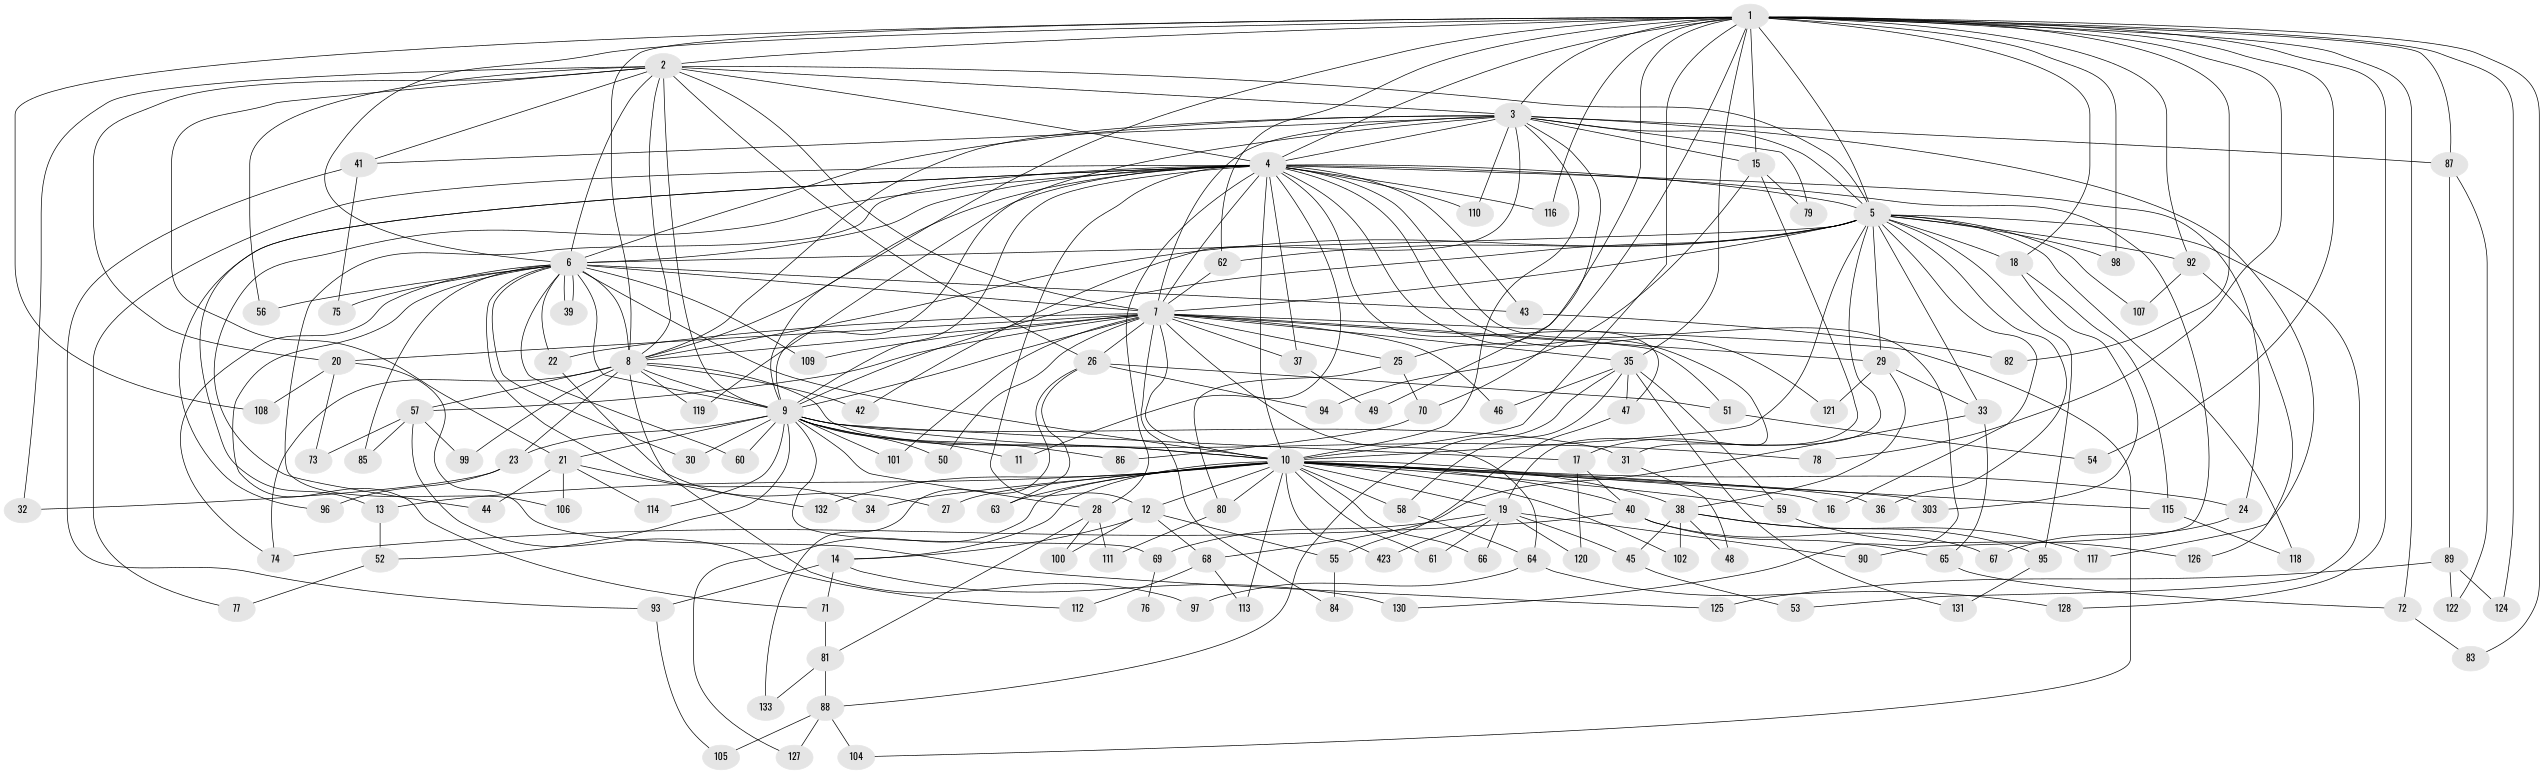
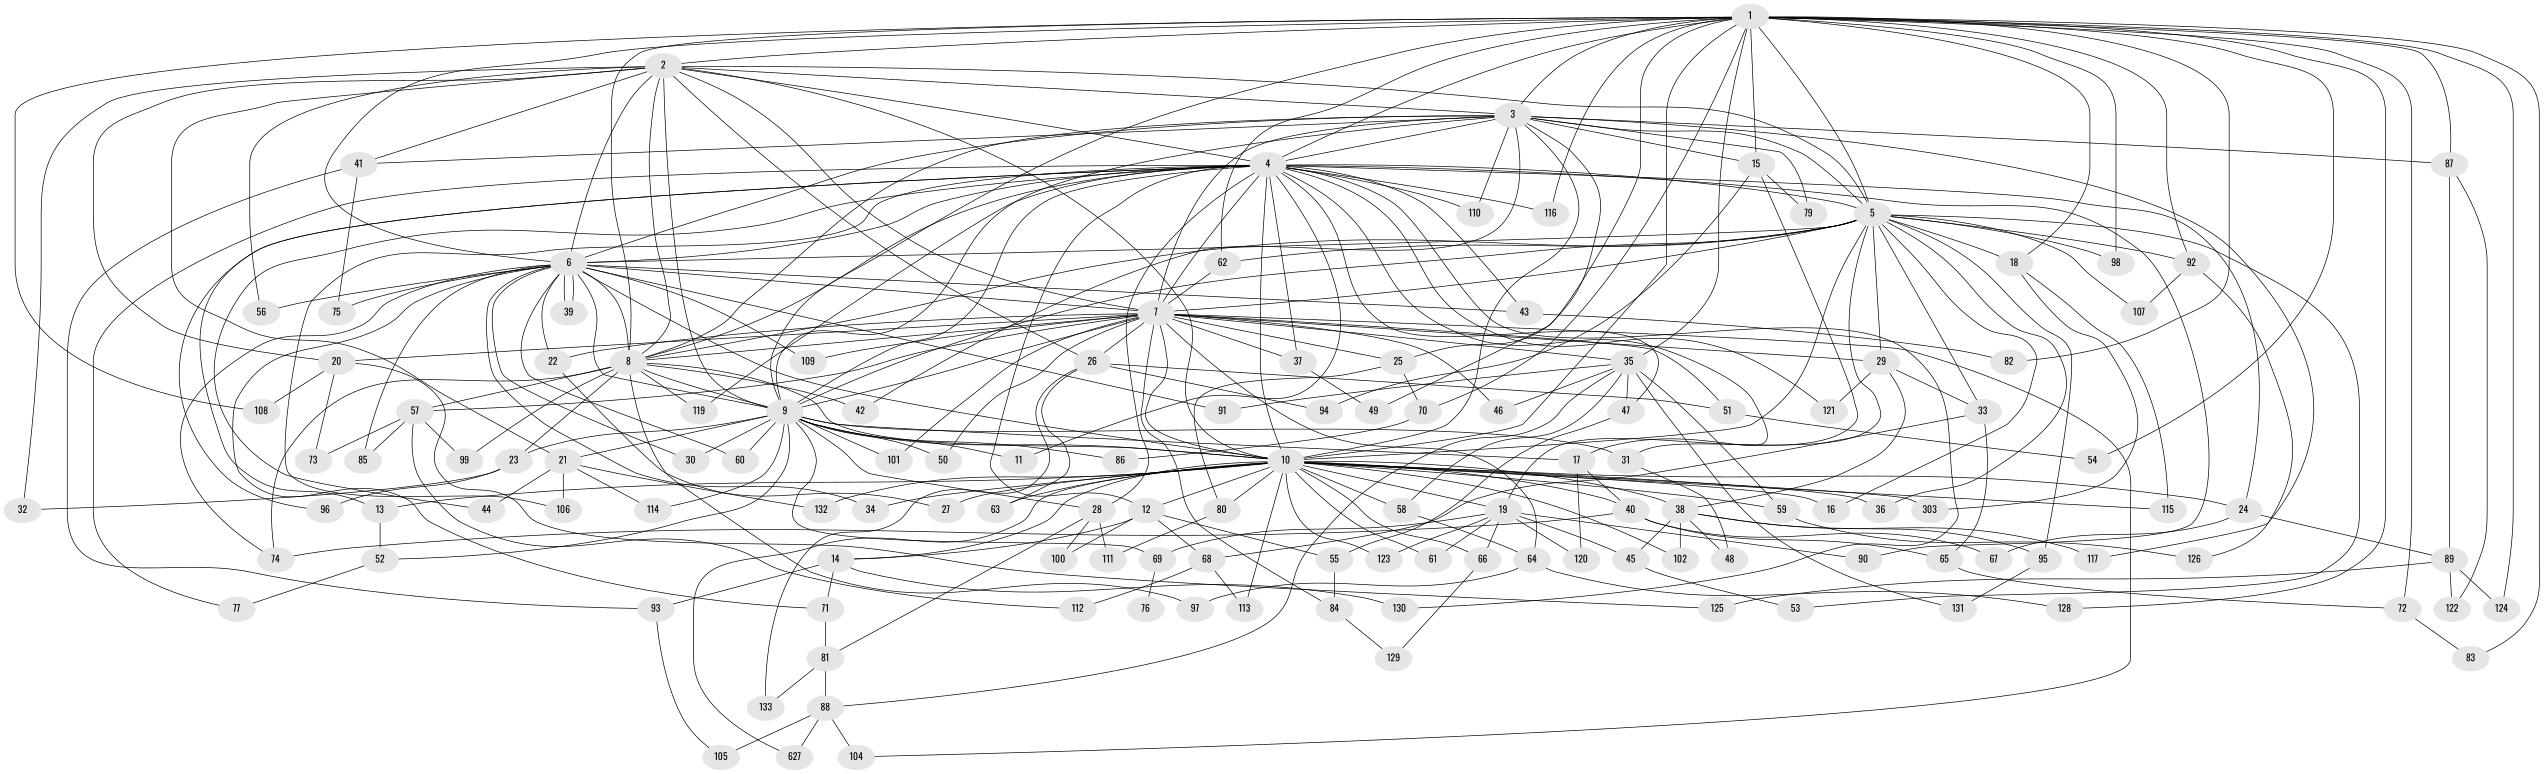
  graph {
    fontname=Oswald
    node [color=gray90 fontname=Oswald style=filled]
    edge [fontname=Oswald]
    1
    2
    3
    4
    5
    6
    8
    9
    10
    15
    18
    25
    35
    54
    62
    70
    72
-   78
    82
    83
    87
    92
    98
    108
    116
    124
    128
    7
    20
    21
    26
    32
    41
    56
    42
    49
    79
    110
    117
    11
    12
    13
    17
    24
    28
    37
    43
    44
    47
    77
    90
    96
    106
    119
    121
    130
    16
    29
    31
    33
    36
    53
    95
    107
-   118
    22
    30
    34
    39
    60
    71
    75
    85
+   91
    109
    74
    46
    50
    51
    57
    64
    84
    101
    104
    23
    97
    99
    52
    69
    86
    114
    14
    19
    27
    38
    40
    58
    59
    61
    63
    66
    80
    102
    n104 [label=303]
    113
    115
-   123 [label=423]
-   127
+   123
+   127 [label=627]
    132
    94
    88
    131
    89
    122
    126
    73
    125
    133
    93
    55
    68
    100
    120
    67
    81
    111
    48
    65
    112
+   129
    76
    45
    105
    1 -- 2
    1 -- 3
    1 -- 4
    1 -- 5
    1 -- 6
    1 -- 8
    1 -- 9
    1 -- 10
    1 -- 15
    1 -- 18
    1 -- 25
    1 -- 35
    1 -- 54
    1 -- 62
    1 -- 70
    1 -- 72
-   1 -- 78
    1 -- 82
    1 -- 83
    1 -- 87
    1 -- 92
    1 -- 98
    1 -- 108
    1 -- 116
    1 -- 124
    1 -- 128
    2 -- 3
    2 -- 4
    2 -- 5
    2 -- 6
    2 -- 8
    2 -- 9
+   2 -- 10
    2 -- 7
    2 -- 20
    2 -- 21
    2 -- 26
    2 -- 32
    2 -- 41
    2 -- 56
    3 -- 4
    3 -- 5
    3 -- 6
    3 -- 8
    3 -- 9
    3 -- 10
    3 -- 15
    3 -- 87
    3 -- 7
    3 -- 41
    3 -- 42
    3 -- 49
    3 -- 79
    3 -- 110
    3 -- 117
    4 -- 5
    4 -- 6
    4 -- 8
    4 -- 9
    4 -- 10
    4 -- 116
    4 -- 7
    4 -- 110
    4 -- 11
    4 -- 12
    4 -- 13
    4 -- 17
    4 -- 24
    4 -- 28
    4 -- 37
    4 -- 43
    4 -- 44
    4 -- 47
    4 -- 77
    4 -- 90
    4 -- 96
    4 -- 106
    4 -- 119
    4 -- 121
    4 -- 130
    5 -- 6
    5 -- 8
    5 -- 9
    5 -- 10
    5 -- 18
    5 -- 62
    5 -- 92
    5 -- 98
    5 -- 7
    5 -- 16
    5 -- 29
    5 -- 31
    5 -- 33
    5 -- 36
    5 -- 53
    5 -- 95
    5 -- 107
-   5 -- 118
    6 -- 8
    6 -- 9
    6 -- 10
    6 -- 7
    6 -- 56
    6 -- 43
    6 -- 22
    6 -- 30
    6 -- 34
    6 -- 39
    6 -- 39
    6 -- 60
    6 -- 71
    6 -- 75
    6 -- 85
+   6 -- 91
    6 -- 109
    6 -- 74
    8 -- 9
    8 -- 10
    8 -- 42
    8 -- 119
    8 -- 74
    8 -- 57
    8 -- 23
    8 -- 97
    8 -- 99
    9 -- 10
-   9 -- 78
    9 -- 21
    9 -- 11
    9 -- 17
    9 -- 28
    9 -- 31
    9 -- 30
    9 -- 60
    9 -- 50
    9 -- 101
    9 -- 23
    9 -- 52
    9 -- 69
    9 -- 86
    9 -- 114
    10 -- 12
    10 -- 13
    10 -- 24
    10 -- 16
    10 -- 36
    10 -- 34
    10 -- 14
    10 -- 19
    10 -- 27
    10 -- 38
    10 -- 40
    10 -- 58
    10 -- 59
    10 -- 61
    10 -- 63
    10 -- 66
    10 -- 80
    10 -- 102
    10 -- n104
    10 -- 113
    10 -- 115
    10 -- 123
    10 -- 127
    10 -- 132
    15 -- 79
    15 -- 19
    15 -- 94
    18 -- n104
    18 -- 115
    25 -- 70
    25 -- 80
    35 -- 47
+   35 -- 91
    35 -- 46
    35 -- 58
    35 -- 59
    35 -- 88
    35 -- 131
    62 -- 7
    70 -- 86
    72 -- 83
    87 -- 89
    87 -- 122
    92 -- 107
    92 -- 126
    7 -- 8
    7 -- 9
    7 -- 10
    7 -- 25
    7 -- 35
    7 -- 20
    7 -- 26
    7 -- 37
    7 -- 29
    7 -- 22
    7 -- 109
    7 -- 46
    7 -- 50
    7 -- 51
    7 -- 57
    7 -- 64
    7 -- 84
    7 -- 101
    7 -- 104
    20 -- 108
    20 -- 73
    20 -- 125
    21 -- 44
    21 -- 106
    21 -- 114
    21 -- 132
    26 -- 51
    26 -- 63
    26 -- 94
    26 -- 133
    41 -- 75
    41 -- 93
    12 -- 14
    12 -- 55
    12 -- 68
    12 -- 100
    13 -- 52
    17 -- 40
    17 -- 120
+   24 -- 89
    24 -- 67
    28 -- 100
    28 -- 81
    28 -- 111
    37 -- 49
    43 -- 82
    47 -- 55
    29 -- 121
    29 -- 33
    29 -- 38
    31 -- 48
    33 -- 68
    33 -- 65
    95 -- 131
    22 -- 27
    71 -- 81
    51 -- 54
    57 -- 85
    57 -- 99
    57 -- 73
    57 -- 112
    64 -- 128
    64 -- 97
+   84 -- 129
    23 -- 32
    23 -- 96
    52 -- 77
    69 -- 76
    14 -- 130
    14 -- 71
    14 -- 93
    19 -- 90
    19 -- 69
    19 -- 61
    19 -- 66
    19 -- 123
    19 -- 120
    19 -- 45
    38 -- 117
    38 -- 95
    38 -- 102
    38 -- 48
    38 -- 45
    40 -- 74
    40 -- 67
    40 -- 65
    58 -- 64
    59 -- 126
+   66 -- 129
    80 -- 111
-   115 -- 118
    88 -- 104
    88 -- 127
    88 -- 105
    89 -- 124
    89 -- 122
    89 -- 125
    93 -- 105
    55 -- 84
    68 -- 113
    68 -- 112
    81 -- 88
    81 -- 133
    65 -- 72
    45 -- 53
  }
